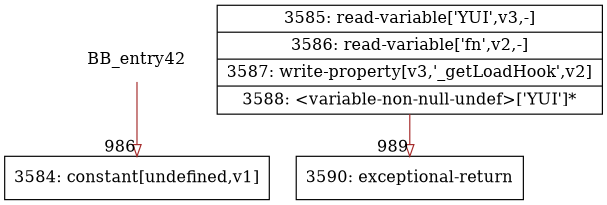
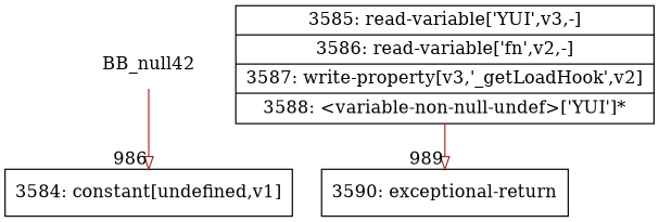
  digraph {
    rankdir=TD
    node [shape=record]
    edge [arrowhead=onormal color=brown headport=n tailport=s]
-   BB_entry42 [shape=none]
+   BB_entry42 [shape=none label=BB_null42]
    n2 [label="{3584: constant[undefined,v1]}"]
    n3 [label="{3585: read-variable['YUI',v3,-]|3586: read-variable['fn',v2,-]|3587: write-property[v3,'_getLoadHook',v2]|3588: \<variable-non-null-undef\>['YUI']*}"]
    n4 [label="{3590: exceptional-return}"]
    BB_entry42 -> n2 [headlabel="    986"]
    n3 -> n4 [headlabel="      989"]
  }
